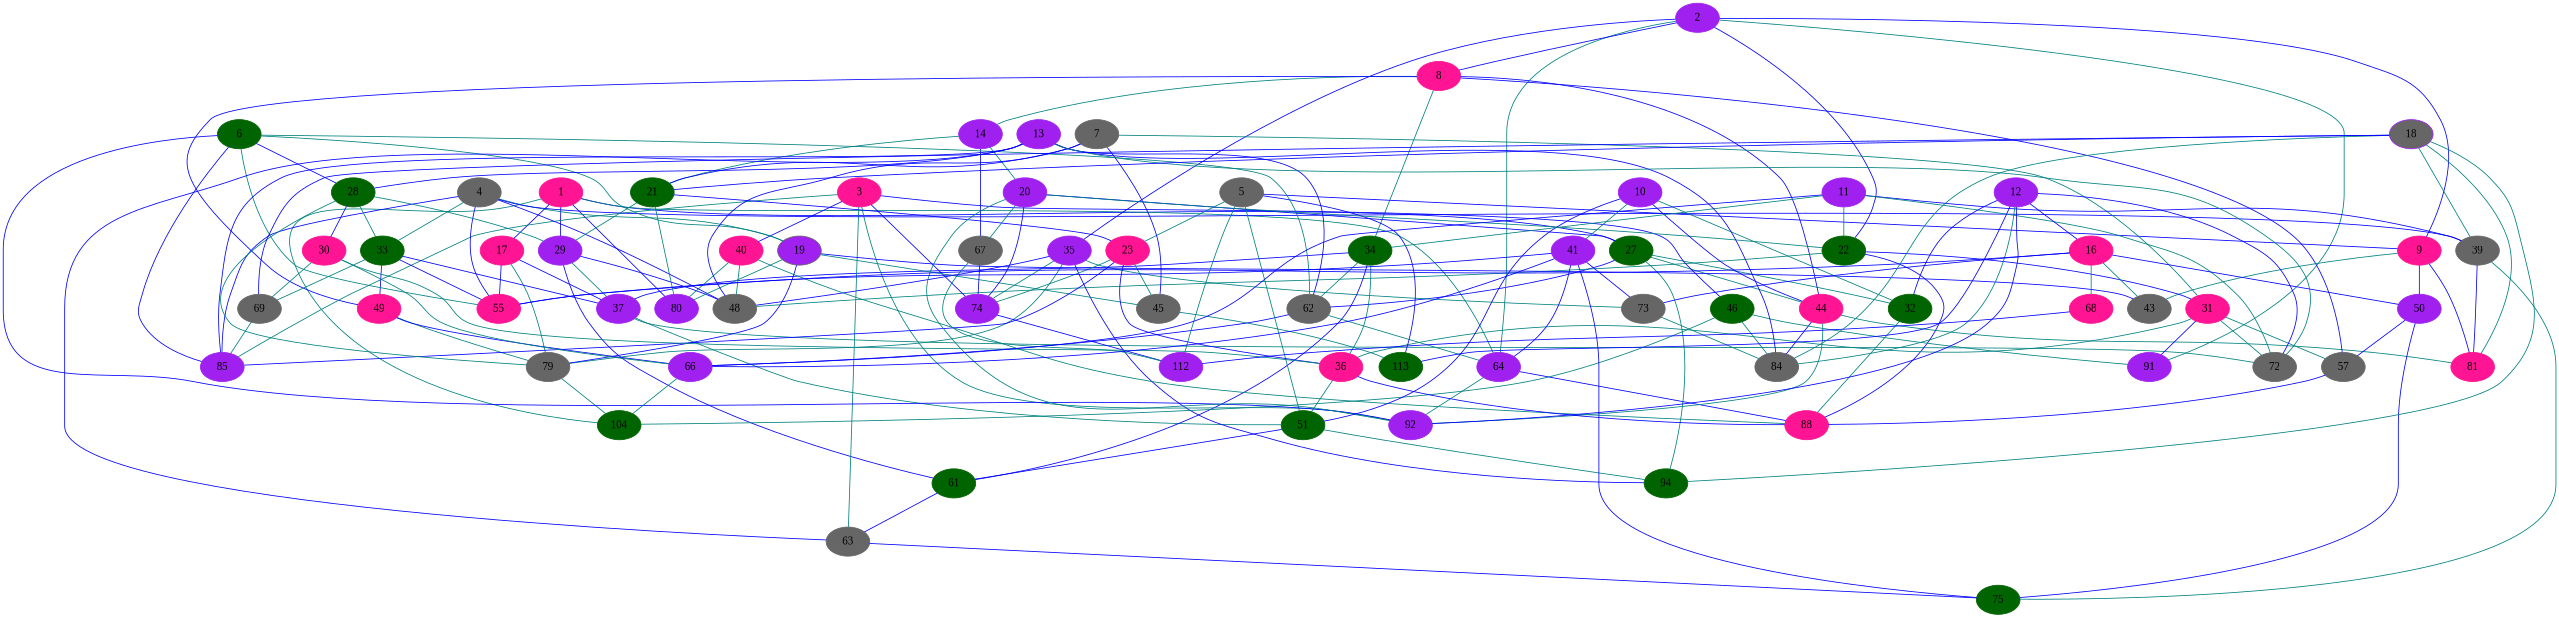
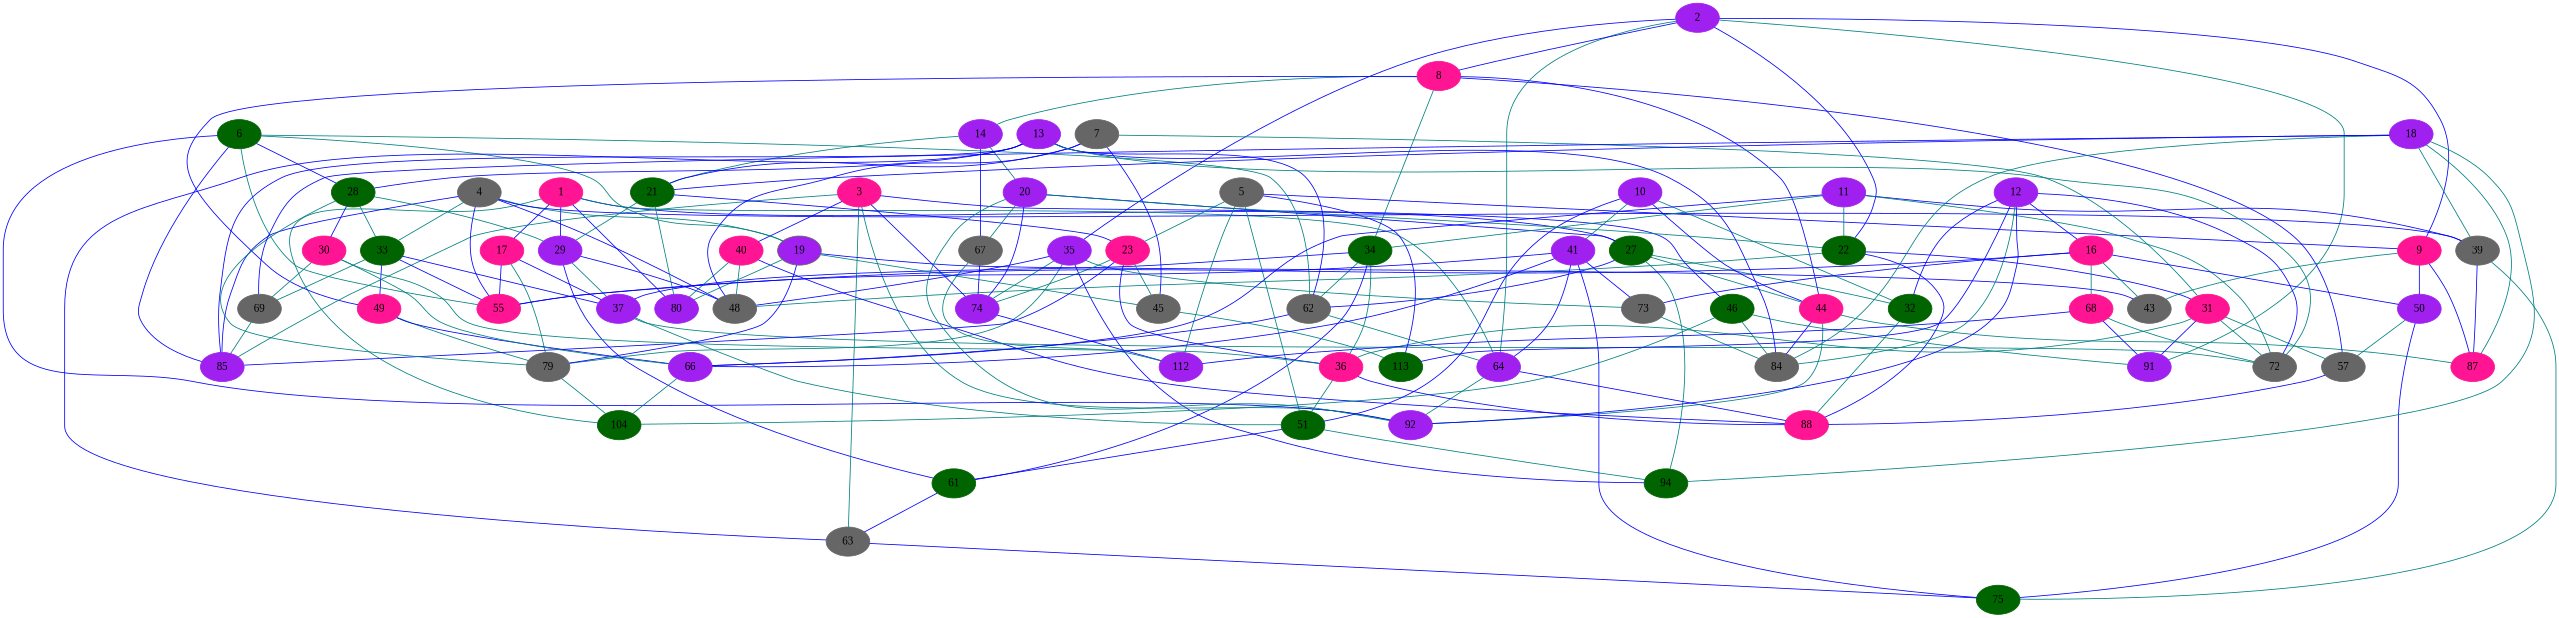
  graph {
    fontname="Liberation Serif"
    node [color=purple fontname="Liberation Serif" style=filled]
    edge [color=blue fontname="Liberation Serif"]
    1 [color=deeppink super="+89"]
    17 [color=deeppink]
    27 [color=darkgreen super="+42"]
    29 [super="+71"]
    64 [super="+101"]
    80
    104 [color=darkgreen]
    55 [color=deeppink super="+103"]
    37 [super="+96"]
    79 [color=gray40 super="+95"]
    62 [color=gray40 super="+76"]
    44 [color=deeppink super="+86"]
    32 [color=darkgreen]
    94 [color=darkgreen]
    48 [color=gray40 super="+109"]
    61 [color=darkgreen]
    92 [super="+98"]
    88 [color=deeppink super="+108"]
    2 [super="+24"]
    8 [color=deeppink super="+106"]
    9 [color=deeppink super="+82"]
    22 [color=darkgreen super="+54"]
    35 [super="+65"]
    91
    14
    34 [color=darkgreen super="+78"]
    49 [color=deeppink]
    57 [color=gray40]
    43 [color=gray40]
    50
-   81 [color=deeppink]
+   81 [color=deeppink label=87]
    31 [color=deeppink super="+47"]
    74 [super="+77"]
    73 [color=gray40]
    3 [color=deeppink super="+25"]
    40 [color=deeppink]
    46 [color=darkgreen]
    63 [color=gray40]
    85 [super="+87"]
    84 [color=gray40 super="+110"]
    75 [color=darkgreen]
    112
    4 [color=gray40 super="+15"]
    19 [color=gray40 fillcolor=purple super="+70"]
    33 [color=darkgreen super="+111"]
    39 [color=gray40 super="+60"]
    45 [color=gray40]
    69 [color=gray40]
    5 [color=gray40 super="+59"]
    23 [color=deeppink super="+105"]
    51 [color=darkgreen super="+107"]
    113 [color=darkgreen]
    36 [color=deeppink super="+97"]
    6 [color=darkgreen super="+102"]
    28 [color=darkgreen super="+90"]
    30 [color=deeppink]
    66 [super="+99"]
    21 [color=darkgreen super="+56"]
    7 [color=gray40]
    72 [color=gray40 super="+93"]
    20 [super="+100"]
    67 [color=gray40]
    10
    41 [super="+83"]
    11 [super="+52"]
    12 [super="+53"]
    16 [color=deeppink super="+26"]
    68 [color=deeppink]
    13 [super="+58"]
-   18 [super="+38" fillcolor=gray40]
+   18 [super="+38"]
    1 -- 17
    1 -- 27
    1 -- 29
    1 -- 64 [color=teal]
    1 -- 80
    1 -- 104 [color=teal]
    17 -- 55
    17 -- 37
    17 -- 79 [color=teal]
    27 -- 62
    27 -- 44 [color=teal]
    27 -- 32 [color=teal]
    27 -- 94 [color=teal]
    29 -- 37 [color=teal]
    29 -- 48
    29 -- 61
    64 -- 92 [color=teal]
    64 -- 88
    37 -- 51 [color=teal]
    37 -- 72 [color=teal]
    79 -- 104 [color=teal]
    62 -- 64 [color=teal]
    62 -- 66
    44 -- 92 [color=teal]
    44 -- 81 [color=teal]
    44 -- 84
    32 -- 88 [color=teal]
    61 -- 63
    2 -- 64 [color=teal]
    2 -- 8
    2 -- 9
    2 -- 22
    2 -- 35
    2 -- 91 [color=teal]
    8 -- 44
    8 -- 14 [color=teal]
    8 -- 34 [color=teal]
    8 -- 49
    8 -- 57
    9 -- 43 [color=teal weight=2]
    9 -- 50
    9 -- 81
    22 -- 48 [color=teal]
    22 -- 88
    22 -- 31
    35 -- 79 [color=teal]
    35 -- 94
    35 -- 48
    35 -- 74 [color=teal]
    35 -- 73 [color=teal]
    14 -- 21 [color=teal]
    14 -- 20 [color=teal]
    14 -- 67
    34 -- 37
    34 -- 62 [color=teal]
    34 -- 61
    34 -- 36 [color=teal]
    49 -- 79 [color=teal]
    49 -- 66
    57 -- 88
-   50 -- 57
+   50 -- 57 [color=teal]
    50 -- 75
    31 -- 91
    31 -- 57 [color=teal]
    31 -- 36 [color=teal]
    31 -- 72 [color=teal]
    74 -- 112
    73 -- 84 [color=teal]
    3 -- 92 [color=teal]
    3 -- 74
    3 -- 40
    3 -- 46
    3 -- 63 [color=teal]
    3 -- 85 [color=teal]
    40 -- 80 [color=teal]
    40 -- 48 [color=teal]
-   40 -- 88 [color=teal]
+   40 -- 88
    46 -- 104 [color=teal]
    46 -- 91 [color=teal]
    46 -- 84 [color=teal]
    63 -- 75
    4 -- 55
    4 -- 48
    4 -- 85
    4 -- 19 [color=teal]
    4 -- 33 [color=teal]
    4 -- 39
    19 -- 80 [color=teal]
    19 -- 79
    19 -- 43
    19 -- 45 [color=teal]
    33 -- 55
    33 -- 37
    33 -- 49
    33 -- 69 [color=teal]
    39 -- 81
    39 -- 75 [color=teal]
    45 -- 113 [color=teal]
    69 -- 85 [color=teal]
    5 -- 9
    5 -- 112 [color=teal]
    5 -- 23 [color=teal]
    5 -- 51 [color=teal]
    5 -- 113 [weight=2]
    23 -- 74 [color=teal]
    23 -- 85
    23 -- 45 [color=teal]
    23 -- 36
    51 -- 94 [color=teal]
    51 -- 61
    36 -- 88
    36 -- 51 [color=teal]
    6 -- 55 [color=teal]
    6 -- 62 [color=teal]
    6 -- 92
    6 -- 85
    6 -- 19 [color=teal]
    6 -- 28
    28 -- 29 [color=teal]
    28 -- 79 [color=teal]
    28 -- 33 [color=teal]
    28 -- 30
    30 -- 69 [color=teal]
    30 -- 36 [color=teal]
    30 -- 66 [color=teal]
    66 -- 104 [color=teal]
    21 -- 29 [color=teal]
    21 -- 80 [color=teal]
    21 -- 23
    7 -- 48
    7 -- 31 [color=teal]
    7 -- 45
    7 -- 21
    20 -- 27
    20 -- 92 [color=teal]
    20 -- 22 [color=teal]
    20 -- 74
    20 -- 67 [color=teal]
    67 -- 74
    67 -- 112 [color=teal]
    10 -- 44
    10 -- 32 [color=teal]
    10 -- 51
    10 -- 41 [color=teal]
    41 -- 64
    41 -- 55
    41 -- 73
    41 -- 75
    41 -- 66
    11 -- 22 [color=teal]
    11 -- 34 [color=teal]
    11 -- 39 [weight=2]
    11 -- 66
    11 -- 72 [color=teal]
    12 -- 32
    12 -- 92
    12 -- 84 [color=teal]
    12 -- 113
    12 -- 72
    12 -- 16
    16 -- 55
    16 -- 43 [color=teal]
    16 -- 50
    16 -- 73
    16 -- 68 [color=teal]
+   68 -- 91
    68 -- 112
+   68 -- 72 [color=teal]
    13 -- 62
    13 -- 63
    13 -- 85
    13 -- 84
    13 -- 28
    13 -- 72 [color=teal]
    18 -- 94 [color=teal]
    18 -- 81 [color=teal]
    18 -- 84 [color=teal]
    18 -- 39 [color=teal]
    18 -- 69
    18 -- 21
  }
